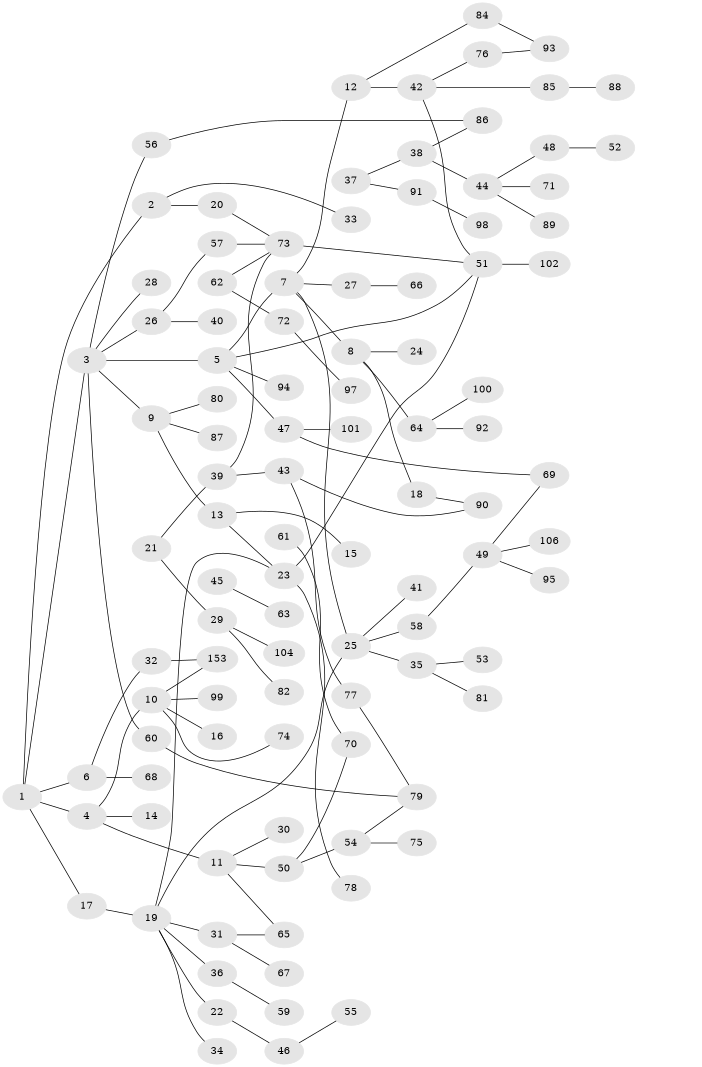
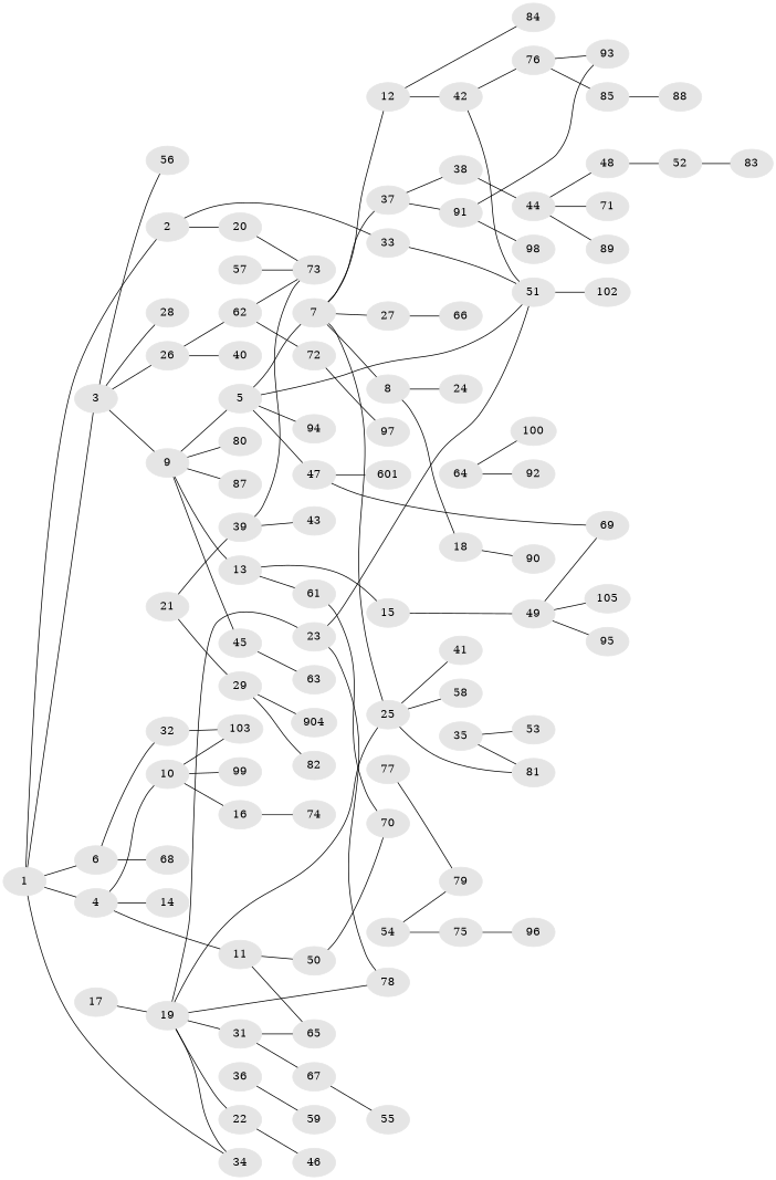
  graph {
    fontname="DejaVu Serif"
    rankdir=LR
    node [color=gray90 fontname="DejaVu Serif" style=filled]
    edge [fontname="DejaVu Serif"]
    1
    2
    3
    4
    6
    17
    20
    33
    5
    9
    26
    28
    56
-   60
    10
    11
    14
    32
    68
    19
    73
    51
    7
    47
    94
    13
    45
    80
    87
    21
    29
    39
    40
    62
-   86
    79
    16
    99
-   103 [label=153]
-   30
+   103
    50
    65
    8
    12
    25
    27
    37
    69
-   101
+   101 [label=601]
    102
    18
    24
    64
    42
    84
    35
    41
    58
    66
    38
    91
    90
    92
    100
    15
    61
    63
    74
    54
    70
    76
    52
+   83
    49
    95
-   105 [label=106]
+   105
    22
    23
    31
    34
    36
    46
    78
    67
    59
    82
-   104
+   104 [label=904]
    43
    55
    53
    81
    72
    44
    93
    98
    48
    71
    89
    77
    57
    85
    75
+   96
    97
    88
    1 -- 2
    1 -- 3
    1 -- 4
    1 -- 6
-   1 -- 17
+   1 -- 34
    2 -- 20
    2 -- 33
-   3 -- 5
+   9 -- 5
    3 -- 9
    3 -- 26
    3 -- 28
    3 -- 56
-   3 -- 60
    4 -- 10
    4 -- 11
    4 -- 14
    6 -- 32
    6 -- 68
    17 -- 19
    20 -- 73
-   73 -- 51
+   33 -- 51
    5 -- 51
    5 -- 7
    5 -- 47
    5 -- 94
    9 -- 13
+   9 -- 45
    9 -- 80
    9 -- 87
    26 -- 40
-   26 -- 57
-   56 -- 86
-   60 -- 79
+   26 -- 62
    10 -- 16
    10 -- 99
    10 -- 103
-   11 -- 30
    11 -- 50
    11 -- 65
    32 -- 103
    19 -- 25
    19 -- 22
    19 -- 23
    19 -- 31
    19 -- 34
-   19 -- 36
+   19 -- 78
    51 -- 102
    7 -- 8
    7 -- 12
    7 -- 25
    7 -- 27
+   7 -- 37
    47 -- 69
    47 -- 101
    13 -- 15
-   13 -- 23
+   13 -- 61
    45 -- 63
    21 -- 29
    21 -- 39
    29 -- 82
    29 -- 104
    39 -- 73
    39 -- 43
    62 -- 73
    62 -- 72
-   10 -- 74
-   50 -- 54
+   16 -- 74
    50 -- 70
    8 -- 18
    8 -- 24
-   8 -- 64
    12 -- 42
    12 -- 84
-   25 -- 35
+   25 -- 81
    25 -- 41
    25 -- 58
    27 -- 66
    37 -- 38
    37 -- 91
    18 -- 90
    64 -- 92
    64 -- 100
    42 -- 51
    42 -- 76
    35 -- 53
    35 -- 81
-   38 -- 86
    38 -- 44
-   84 -- 93
+   91 -- 93
    91 -- 98
-   58 -- 49
+   15 -- 49
    61 -- 70
    54 -- 79
    54 -- 75
    76 -- 93
-   42 -- 85
+   76 -- 85
+   52 -- 83
    49 -- 69
    49 -- 95
    49 -- 105
    22 -- 46
    23 -- 51
    23 -- 78
    31 -- 65
    31 -- 67
    36 -- 59
-   46 -- 55
-   43 -- 90
-   43 -- 77
+   67 -- 55
    72 -- 97
    44 -- 48
    44 -- 71
    44 -- 89
    48 -- 52
    77 -- 79
    57 -- 73
    85 -- 88
+   75 -- 96
  }
